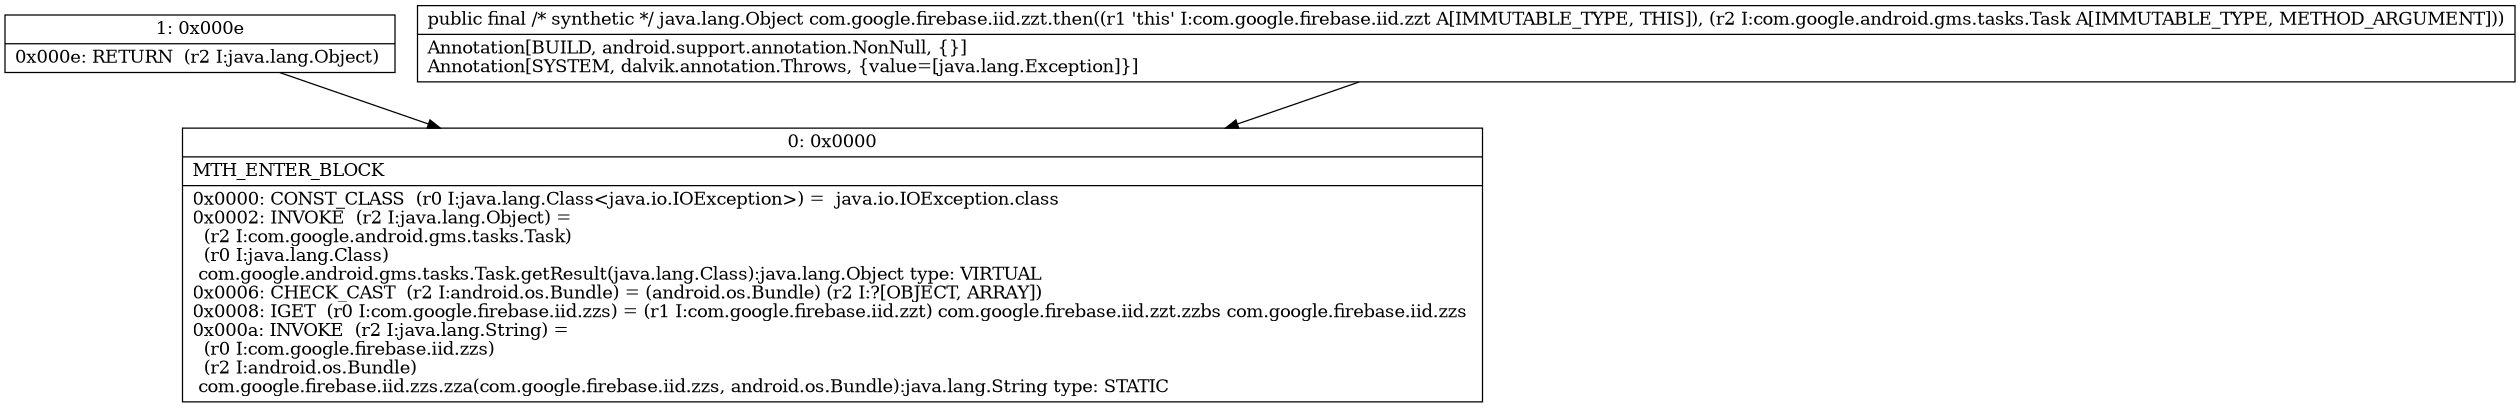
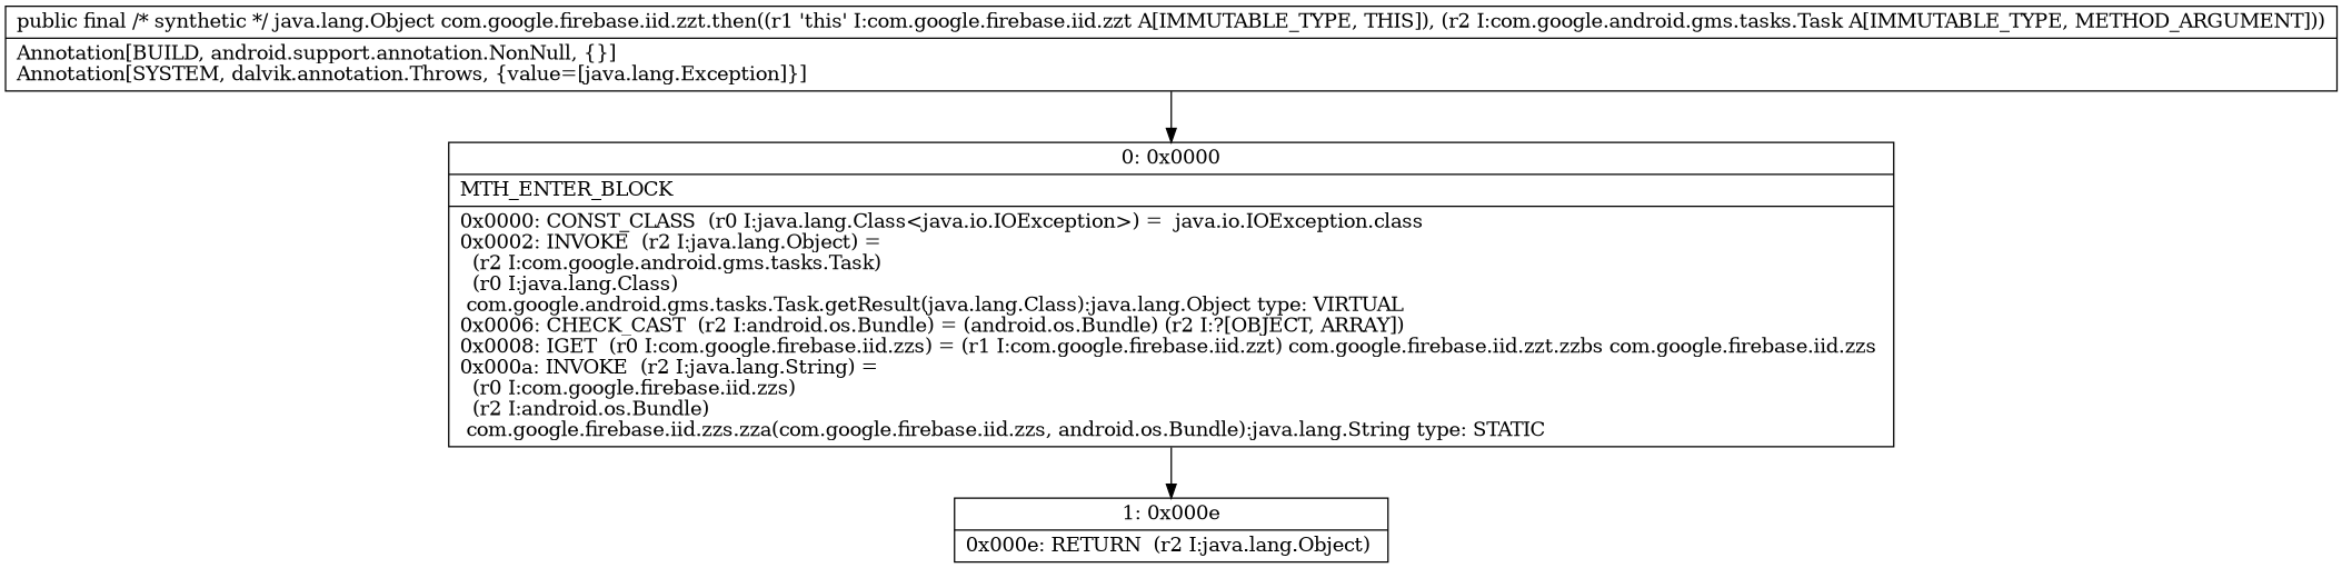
  digraph {
    node [shape=record]
    n1 [label="{0\:\ 0x0000|MTH_ENTER_BLOCK\l|0x0000: CONST_CLASS  (r0 I:java.lang.Class\<java.io.IOException\>) =  java.io.IOException.class \l0x0002: INVOKE  (r2 I:java.lang.Object) = \l  (r2 I:com.google.android.gms.tasks.Task)\l  (r0 I:java.lang.Class)\l com.google.android.gms.tasks.Task.getResult(java.lang.Class):java.lang.Object type: VIRTUAL \l0x0006: CHECK_CAST  (r2 I:android.os.Bundle) = (android.os.Bundle) (r2 I:?[OBJECT, ARRAY]) \l0x0008: IGET  (r0 I:com.google.firebase.iid.zzs) = (r1 I:com.google.firebase.iid.zzt) com.google.firebase.iid.zzt.zzbs com.google.firebase.iid.zzs \l0x000a: INVOKE  (r2 I:java.lang.String) = \l  (r0 I:com.google.firebase.iid.zzs)\l  (r2 I:android.os.Bundle)\l com.google.firebase.iid.zzs.zza(com.google.firebase.iid.zzs, android.os.Bundle):java.lang.String type: STATIC \l}"]
    n2 [label="{1\:\ 0x000e|0x000e: RETURN  (r2 I:java.lang.Object) \l}"]
    n3 [label="{public final \/* synthetic *\/ java.lang.Object com.google.firebase.iid.zzt.then((r1 'this' I:com.google.firebase.iid.zzt A[IMMUTABLE_TYPE, THIS]), (r2 I:com.google.android.gms.tasks.Task A[IMMUTABLE_TYPE, METHOD_ARGUMENT]))  | Annotation[BUILD, android.support.annotation.NonNull, \{\}]\lAnnotation[SYSTEM, dalvik.annotation.Throws, \{value=[java.lang.Exception]\}]\l}"]
-   n2 -> n1
+   n1 -> n2
    n3 -> n1
  }
